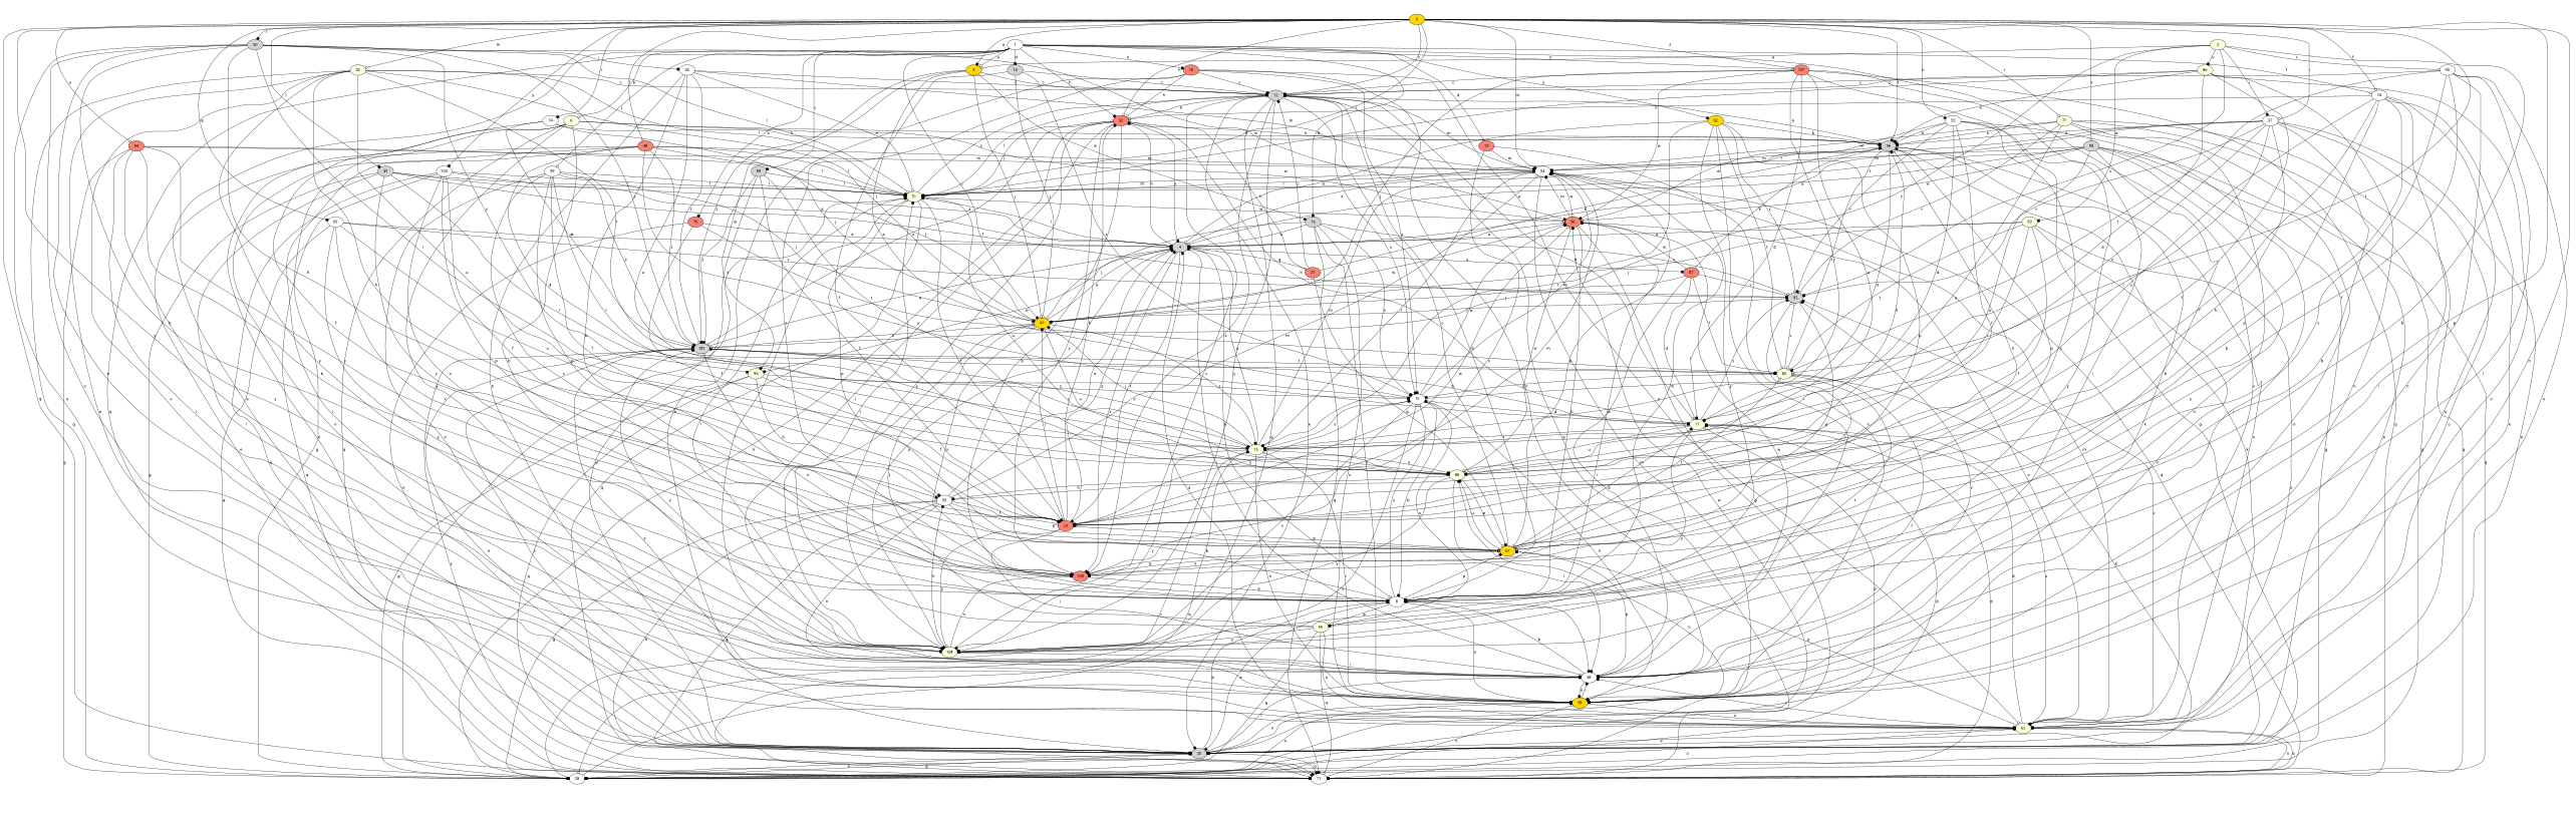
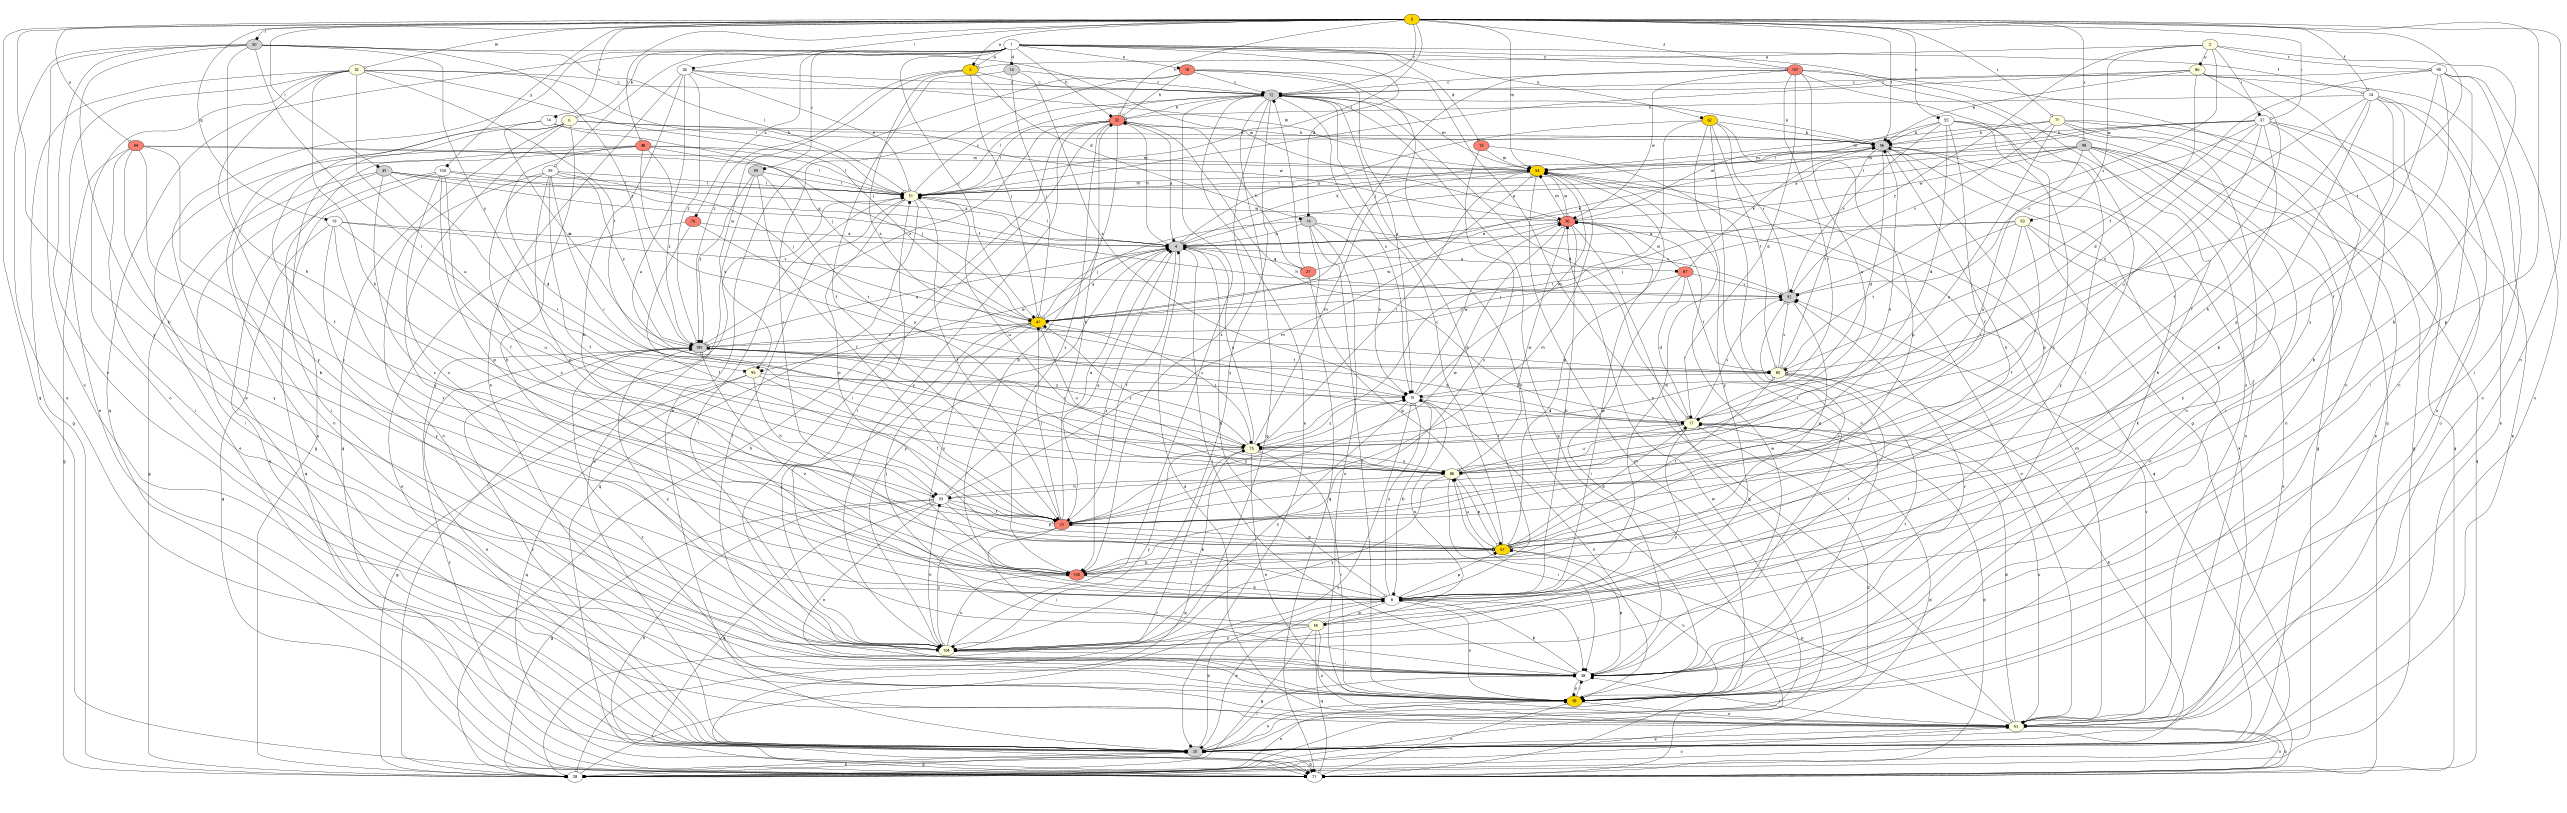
  strict digraph {
    fontname=Roboto
    node [fillcolor=white fontname=Roboto style=filled]
    edge [arrowhead=box fontname=Roboto]
    0 [fillcolor=gold]
    3 [fillcolor=gold]
    12 [fillcolor=lightgrey]
    24
    32 [fillcolor=salmon]
    34
    37
    46 [fillcolor=lightgrey]
    48 [fillcolor=salmon]
    49 [fillcolor=lightgrey]
    50 [fillcolor=lightgrey]
    51 [fillcolor=lightyellow]
    52 [fillcolor=lightyellow]
-   54
+   54 [fillcolor=gold]
    55
    58 [fillcolor=gold]
    66 [fillcolor=lightyellow]
-   69
+   69 [label=19]
    71
    72 [fillcolor=lightyellow]
    74
    83 [fillcolor=lightyellow]
    84 [fillcolor=salmon]
    98 [fillcolor=lightgrey]
    103
    104 [fillcolor=lightyellow]
    107 [fillcolor=salmon]
    16 [fillcolor=lightgrey]
    42 [fillcolor=gold]
    109 [fillcolor=lightgrey]
    79
    95 [fillcolor=lightyellow]
    20 [fillcolor=lightgrey]
    8
    100 [fillcolor=salmon]
    28
    17 [fillcolor=lightyellow]
    63 [fillcolor=lightyellow]
    25 [fillcolor=salmon]
    38
    67 [fillcolor=gold]
    88 [fillcolor=lightyellow]
    4 [fillcolor=lightgrey]
    92 [fillcolor=lightgrey]
    75 [fillcolor=lightyellow]
    33
    96 [fillcolor=salmon]
    1
    6 [fillcolor=lightyellow]
    13 [fillcolor=salmon]
    14 [fillcolor=lightgrey]
    18 [fillcolor=salmon]
    39
    62 [fillcolor=gold]
    76 [fillcolor=salmon]
    89 [fillcolor=lightgrey]
    2 [fillcolor=lightyellow]
    86 [fillcolor=lightyellow]
    90
    93 [fillcolor=lightyellow]
    27 [fillcolor=salmon]
    87 [fillcolor=salmon]
    0 -> 3 [label=a]
    0 -> 12 [label=c]
    0 -> 24 [arrowhead=odot label=f]
    0 -> 32 [arrowhead=odot label=h]
-   50 -> 34 [label=i]
+   0 -> 34 [label=i]
    0 -> 37 [arrowhead=odot label=i]
    0 -> 46 [label=t]
    0 -> 48 [arrowhead=odot label=l]
    0 -> 49 [label=l]
    0 -> 50 [label=l]
    0 -> 51 [label=l]
    0 -> 52 [arrowhead=odot label=m]
    0 -> 54 [label=m]
    0 -> 55 [label=n]
    0 -> 58 [arrowhead=odot label=n]
    0 -> 66 [label=p]
    0 -> 69 [label=q]
    0 -> 71 [label=q]
    0 -> 72 [arrowhead=odot label=r]
    0 -> 74 [label=r]
    0 -> 83 [arrowhead=odot label=t]
    0 -> 84 [arrowhead=odot label=u]
    0 -> 98 [arrowhead=odot label=x]
    0 -> 103 [label=y]
    0 -> 104 [label=y]
    0 -> 107 [arrowhead=odot label=z]
    3 -> 12 [label=c]
    3 -> 16 [label=d]
    3 -> 42 [arrowhead=odot label=j]
    3 -> 109 [label=z]
    3 -> 79 [arrowhead=odot label=s]
    3 -> 95 [label=w]
    12 -> 32 [arrowhead=odot label=h]
    12 -> 46 [arrowhead=odot label=k]
    12 -> 51 [label=l]
    12 -> 54 [label=m]
    12 -> 71 [label=q]
    12 -> 104 [label=y]
    12 -> 79 [label=s]
    12 -> 20 [label=e]
    12 -> 8 [label=b]
    12 -> 100 [label=x]
    12 -> 28 [arrowhead=odot label=g]
    12 -> 17 [arrowhead=odot label=d]
    24 -> 32 [arrowhead=odot label=h]
    24 -> 20 [label=e]
    24 -> 8 [label=b]
    24 -> 63 [label=o]
    24 -> 25 [label=f]
    24 -> 38 [arrowhead=odot label=i]
    24 -> 67 [arrowhead=odot label=p]
    24 -> 88 [arrowhead=odot label=u]
    32 -> 46 [arrowhead=odot label=k]
    32 -> 51 [label=l]
    32 -> 104 [label=y]
    32 -> 109 [arrowhead=odot label=z]
    32 -> 8 [arrowhead=odot label=b]
    32 -> 100 [arrowhead=odot label=x]
    32 -> 38 [label=i]
    32 -> 4 [label=a]
    34 -> 12 [label=c]
    34 -> 51 [arrowhead=odot label=e]
    34 -> 54 [label=m]
    34 -> 58 [label=n]
    34 -> 109 [arrowhead=odot label=z]
    34 -> 8 [label=b]
    34 -> 88 [arrowhead=odot label=u]
    37 -> 46 [label=k]
    37 -> 51 [label=l]
    37 -> 79 [arrowhead=odot label=s]
    37 -> 20 [label=e]
    37 -> 8 [label=b]
    37 -> 63 [label=o]
    37 -> 4 [label=a]
    37 -> 92 [label=v]
    37 -> 75 [label=r]
    37 -> 33 [arrowhead=odot label=h]
    46 -> 54 [arrowhead=odot label=m]
    46 -> 83 [arrowhead=odot label=t]
    46 -> 17 [arrowhead=odot label=d]
    46 -> 63 [label=o]
    46 -> 67 [arrowhead=odot label=p]
    48 -> 51 [arrowhead=odot label=l]
    48 -> 54 [label=m]
    48 -> 58 [label=n]
    48 -> 42 [arrowhead=odot label=j]
    48 -> 109 [arrowhead=odot label=z]
    48 -> 79 [label=s]
    48 -> 20 [label=e]
    48 -> 17 [label=d]
    48 -> 38 [arrowhead=odot label=i]
    49 -> 51 [arrowhead=odot label=l]
    49 -> 100 [label=x]
    49 -> 28 [label=g]
    49 -> 38 [arrowhead=odot label=i]
    49 -> 4 [label=a]
    49 -> 92 [label=f]
    49 -> 75 [arrowhead=odot label=r]
    50 -> 51 [arrowhead=odot label=l]
    50 -> 58 [label=n]
    50 -> 109 [label=z]
    50 -> 95 [label=y]
    50 -> 20 [arrowhead=odot label=e]
    50 -> 8 [arrowhead=odot label=b]
    50 -> 63 [label=o]
    50 -> 75 [arrowhead=odot label=r]
    50 -> 33 [label=h]
    50 -> 96 [label=w]
    51 -> 12 [arrowhead=odot label=c]
    51 -> 54 [arrowhead=odot label=m]
    51 -> 71 [arrowhead=odot label=q]
    51 -> 25 [arrowhead=odot label=f]
    51 -> 67 [arrowhead=odot label=p]
    51 -> 88 [label=u]
    51 -> 96 [arrowhead=odot label=w]
    52 -> 12 [arrowhead=odot label=c]
    52 -> 51 [label=l]
    52 -> 83 [label=t]
    52 -> 104 [arrowhead=odot label=y]
    52 -> 42 [arrowhead=odot label=j]
    52 -> 20 [label=e]
    52 -> 28 [label=g]
    52 -> 63 [label=o]
    52 -> 88 [label=u]
    52 -> 33 [arrowhead=odot label=h]
    54 -> 51 [label=l]
    54 -> 71 [arrowhead=odot label=q]
    54 -> 67 [arrowhead=odot label=p]
    54 -> 75 [label=r]
    54 -> 96 [arrowhead=odot label=w]
    55 -> 46 [label=k]
    55 -> 104 [arrowhead=odot label=y]
    55 -> 100 [label=x]
    55 -> 28 [arrowhead=odot label=g]
    55 -> 17 [arrowhead=odot label=d]
    55 -> 25 [label=f]
    55 -> 92 [label=v]
    55 -> 96 [arrowhead=odot label=w]
    58 -> 46 [arrowhead=odot label=k]
    58 -> 63 [label=o]
    58 -> 38 [label=i]
    58 -> 75 [arrowhead=odot label=r]
    66 -> 51 [label=l]
    66 -> 71 [arrowhead=odot label=q]
    66 -> 83 [arrowhead=odot label=t]
    66 -> 104 [arrowhead=odot label=y]
    66 -> 42 [arrowhead=odot label=j]
    66 -> 79 [label=s]
    66 -> 28 [label=g]
    66 -> 63 [label=o]
    69 -> 71 [label=q]
    69 -> 104 [arrowhead=odot label=y]
    69 -> 100 [label=x]
    69 -> 88 [arrowhead=odot label=u]
    69 -> 4 [arrowhead=odot label=a]
    69 -> 92 [label=v]
    71 -> 58 [arrowhead=odot label=n]
    71 -> 109 [arrowhead=odot label=z]
    71 -> 17 [arrowhead=odot label=d]
    71 -> 63 [arrowhead=odot label=o]
    71 -> 88 [label=u]
    71 -> 33 [arrowhead=odot label=h]
    72 -> 46 [label=k]
    72 -> 54 [label=m]
    72 -> 58 [label=n]
    72 -> 71 [label=q]
    72 -> 20 [label=e]
    72 -> 28 [label=g]
    72 -> 88 [arrowhead=odot label=u]
    72 -> 92 [arrowhead=odot label=v]
    74 -> 46 [label=k]
    74 -> 42 [arrowhead=odot label=j]
    74 -> 109 [label=z]
    74 -> 25 [label=f]
    83 -> 79 [label=s]
    83 -> 20 [label=e]
    83 -> 92 [arrowhead=odot label=v]
    84 -> 51 [arrowhead=odot label=l]
    84 -> 54 [label=m]
    84 -> 104 [arrowhead=odot label=y]
    84 -> 8 [label=b]
    84 -> 100 [arrowhead=odot label=x]
    84 -> 28 [label=g]
    84 -> 38 [arrowhead=odot label=i]
    98 -> 51 [label=l]
    98 -> 54 [label=m]
    98 -> 58 [arrowhead=odot label=n]
    98 -> 71 [label=q]
    98 -> 104 [label=y]
    98 -> 8 [label=b]
    98 -> 38 [arrowhead=odot label=i]
    98 -> 88 [label=u]
    98 -> 4 [arrowhead=odot label=a]
    98 -> 96 [arrowhead=odot label=w]
    103 -> 51 [label=l]
    103 -> 71 [label=q]
    103 -> 20 [label=e]
    103 -> 100 [label=x]
    103 -> 25 [arrowhead=odot label=f]
    103 -> 67 [arrowhead=odot label=p]
    103 -> 4 [arrowhead=odot label=a]
    104 -> 12 [arrowhead=odot label=c]
    104 -> 51 [label=l]
    104 -> 42 [arrowhead=odot label=j]
    104 -> 109 [label=z]
    104 -> 100 [arrowhead=odot label=x]
    104 -> 38 [label=i]
    104 -> 33 [label=h]
    107 -> 12 [arrowhead=odot label=c]
    107 -> 71 [label=q]
    107 -> 42 [arrowhead=odot label=j]
    107 -> 28 [arrowhead=odot label=g]
    107 -> 17 [label=d]
    107 -> 38 [label=i]
    107 -> 88 [arrowhead=odot label=u]
    107 -> 75 [label=r]
    107 -> 96 [label=w]
    16 -> 58 [label=n]
    16 -> 71 [label=q]
    16 -> 42 [arrowhead=odot label=j]
    16 -> 79 [label=s]
    16 -> 63 [label=o]
    16 -> 4 [arrowhead=odot label=a]
    16 -> 92 [arrowhead=odot label=v]
    42 -> 109 [arrowhead=odot label=z]
    42 -> 100 [label=x]
    42 -> 88 [arrowhead=odot label=u]
    42 -> 4 [arrowhead=odot label=a]
    42 -> 75 [label=r]
    42 -> 96 [label=w]
    109 -> 83 [arrowhead=odot label=t]
    109 -> 20 [arrowhead=odot label=e]
    109 -> 17 [label=d]
    109 -> 4 [label=a]
    109 -> 75 [label=r]
    79 -> 54 [label=m]
    79 -> 58 [label=n]
    79 -> 104 [arrowhead=odot label=y]
    79 -> 8 [label=b]
    79 -> 17 [arrowhead=odot label=d]
    79 -> 96 [label=w]
    95 -> 71 [label=q]
    95 -> 79 [label=s]
    95 -> 28 [arrowhead=odot label=g]
    95 -> 25 [arrowhead=odot label=f]
    95 -> 33 [label=h]
    20 -> 46 [label=k]
    20 -> 54 [arrowhead=odot label=m]
    20 -> 58 [label=n]
    20 -> 71 [label=q]
    20 -> 109 [arrowhead=odot label=z]
    20 -> 8 [label=b]
    20 -> 28 [label=g]
    20 -> 17 [arrowhead=odot label=d]
    20 -> 38 [arrowhead=odot label=i]
    8 -> 54 [label=m]
    8 -> 58 [label=n]
    8 -> 66 [arrowhead=odot label=p]
    8 -> 109 [arrowhead=odot label=z]
    8 -> 79 [arrowhead=odot label=s]
    8 -> 20 [label=e]
    8 -> 38 [label=i]
    8 -> 67 [label=p]
    8 -> 96 [label=w]
    100 -> 8 [arrowhead=odot label=b]
    100 -> 67 [arrowhead=odot label=p]
    100 -> 92 [arrowhead=odot label=v]
    28 -> 32 [arrowhead=odot label=h]
    28 -> 51 [label=l]
    28 -> 58 [label=n]
    28 -> 79 [arrowhead=odot label=s]
    28 -> 20 [label=e]
    28 -> 17 [label=d]
    28 -> 63 [label=o]
    28 -> 75 [label=r]
    28 -> 96 [label=w]
    17 -> 32 [arrowhead=odot label=h]
    17 -> 104 [arrowhead=odot label=y]
    17 -> 63 [arrowhead=odot label=o]
    17 -> 88 [arrowhead=odot label=u]
    17 -> 92 [label=v]
    17 -> 75 [arrowhead=odot label=r]
    63 -> 54 [label=m]
    63 -> 71 [label=q]
    63 -> 109 [arrowhead=odot label=z]
    63 -> 20 [label=e]
    63 -> 17 [label=d]
    63 -> 38 [label=i]
    63 -> 67 [arrowhead=odot label=p]
    63 -> 4 [label=a]
    63 -> 92 [label=v]
    25 -> 32 [label=h]
    25 -> 54 [label=m]
    25 -> 104 [arrowhead=odot label=y]
    25 -> 42 [label=j]
    25 -> 79 [arrowhead=odot label=s]
    25 -> 38 [label=i]
    25 -> 67 [arrowhead=odot label=p]
    25 -> 4 [label=a]
    25 -> 96 [arrowhead=odot label=w]
    38 -> 51 [arrowhead=odot label=l]
    38 -> 58 [label=n]
    38 -> 83 [arrowhead=odot label=t]
    38 -> 8 [arrowhead=odot label=b]
    38 -> 67 [label=p]
    38 -> 92 [label=v]
    38 -> 96 [label=w]
    67 -> 12 [label=c]
    67 -> 46 [arrowhead=odot label=k]
    67 -> 83 [arrowhead=odot label=t]
    67 -> 100 [arrowhead=odot label=x]
    67 -> 17 [label=d]
    67 -> 88 [label=u]
    88 -> 46 [label=k]
    88 -> 104 [label=y]
    88 -> 38 [label=i]
    88 -> 67 [arrowhead=odot label=p]
    88 -> 33 [label=h]
    88 -> 96 [arrowhead=odot label=w]
    4 -> 32 [label=h]
    4 -> 46 [label=k]
    4 -> 51 [label=l]
    4 -> 104 [label=y]
    4 -> 95 [label=w]
    4 -> 8 [arrowhead=odot label=b]
    4 -> 100 [label=x]
    4 -> 25 [label=f]
    4 -> 38 [arrowhead=odot label=i]
    4 -> 27 [arrowhead=odot label=g]
    4 -> 87 [label=u]
    92 -> 42 [arrowhead=odot label=j]
    92 -> 67 [arrowhead=odot label=p]
    75 -> 54 [arrowhead=odot label=m]
    75 -> 58 [label=n]
    75 -> 71 [label=q]
    75 -> 104 [label=y]
    75 -> 42 [label=j]
    75 -> 109 [label=z]
    75 -> 79 [label=s]
    75 -> 88 [label=u]
    75 -> 4 [label=a]
    33 -> 54 [arrowhead=odot label=m]
    33 -> 58 [arrowhead=odot label=n]
    33 -> 71 [label=q]
    33 -> 8 [arrowhead=odot label=b]
    33 -> 28 [arrowhead=odot label=g]
    33 -> 25 [arrowhead=odot label=f]
    33 -> 67 [arrowhead=odot label=p]
    33 -> 4 [label=a]
    96 -> 54 [label=m]
    96 -> 8 [label=b]
    96 -> 28 [label=g]
    96 -> 63 [arrowhead=odot label=o]
    96 -> 4 [arrowhead=odot label=a]
    1 -> 3 [arrowhead=odot label=a]
    1 -> 24 [arrowhead=odot label=f]
    1 -> 32 [label=h]
    1 -> 71 [label=q]
    1 -> 107 [arrowhead=odot label=z]
    1 -> 16 [label=d]
    1 -> 42 [label=j]
    1 -> 20 [arrowhead=odot label=e]
    1 -> 63 [arrowhead=odot label=o]
    1 -> 6 [arrowhead=odot label=b]
    1 -> 13 [arrowhead=odot label=d]
    1 -> 14 [label=d]
    1 -> 18 [label=e]
    1 -> 39 [arrowhead=odot label=j]
    1 -> 62 [label=o]
    1 -> 76 [label=s]
    1 -> 89 [label=v]
    6 -> 46 [arrowhead=odot label=k]
    6 -> 71 [label=q]
    6 -> 104 [label=y]
    6 -> 20 [arrowhead=odot label=e]
    6 -> 8 [arrowhead=odot label=b]
    6 -> 28 [arrowhead=odot label=g]
    6 -> 96 [arrowhead=odot label=w]
    13 -> 54 [label=m]
    13 -> 58 [label=n]
    13 -> 100 [arrowhead=odot label=x]
    14 -> 12 [label=c]
    14 -> 42 [arrowhead=odot label=j]
    14 -> 79 [label=s]
    14 -> 25 [label=f]
    18 -> 12 [label=c]
    18 -> 32 [arrowhead=odot label=h]
    18 -> 58 [arrowhead=odot label=n]
    18 -> 79 [label=s]
    18 -> 20 [arrowhead=odot label=e]
    18 -> 100 [label=x]
    18 -> 63 [arrowhead=odot label=o]
    39 -> 51 [label=l]
    39 -> 58 [arrowhead=odot label=n]
    39 -> 42 [label=j]
    39 -> 109 [arrowhead=odot label=z]
    39 -> 100 [label=x]
    39 -> 25 [label=f]
    39 -> 67 [arrowhead=odot label=p]
    39 -> 75 [label=r]
    62 -> 46 [label=k]
    62 -> 83 [arrowhead=odot label=t]
    62 -> 104 [label=y]
    62 -> 38 [arrowhead=odot label=i]
    62 -> 67 [arrowhead=odot label=p]
    62 -> 4 [arrowhead=odot label=a]
    62 -> 92 [arrowhead=odot label=v]
    62 -> 75 [arrowhead=odot label=r]
    76 -> 83 [label=t]
    76 -> 20 [arrowhead=odot label=e]
    76 -> 25 [arrowhead=odot label=f]
    76 -> 4 [label=a]
    89 -> 51 [arrowhead=odot label=l]
    89 -> 109 [label=z]
    89 -> 20 [arrowhead=odot label=e]
    89 -> 25 [arrowhead=odot label=f]
    89 -> 88 [arrowhead=odot label=u]
    2 -> 3 [arrowhead=odot label=a]
    2 -> 37 [label=i]
    2 -> 109 [arrowhead=odot label=z]
    2 -> 8 [label=b]
    2 -> 92 [arrowhead=odot label=v]
    2 -> 86 [label=u]
    2 -> 90 [arrowhead=odot label=v]
    2 -> 93 [label=w]
    86 -> 12 [arrowhead=odot label=c]
    86 -> 46 [label=k]
    86 -> 51 [arrowhead=odot label=l]
    86 -> 58 [label=n]
    86 -> 17 [label=d]
    86 -> 63 [arrowhead=odot label=o]
    86 -> 25 [arrowhead=odot label=f]
    90 -> 12 [label=c]
    90 -> 58 [arrowhead=odot label=n]
    90 -> 83 [label=t]
    90 -> 100 [label=x]
    90 -> 63 [arrowhead=odot label=o]
    90 -> 25 [label=f]
    90 -> 38 [label=i]
    93 -> 58 [arrowhead=odot label=n]
    93 -> 83 [arrowhead=odot label=t]
    93 -> 42 [arrowhead=odot label=j]
    93 -> 20 [label=e]
    93 -> 25 [label=f]
    93 -> 4 [label=a]
    93 -> 75 [label=r]
    27 -> 12 [label=c]
    27 -> 32 [label=h]
    27 -> 46 [arrowhead=odot label=k]
    27 -> 67 [label=p]
    87 -> 46 [label=k]
    87 -> 83 [arrowhead=odot label=t]
    87 -> 42 [label=j]
    87 -> 17 [arrowhead=odot label=d]
    87 -> 38 [label=i]
    87 -> 92 [arrowhead=odot label=v]
    87 -> 96 [arrowhead=odot label=w]
  }
